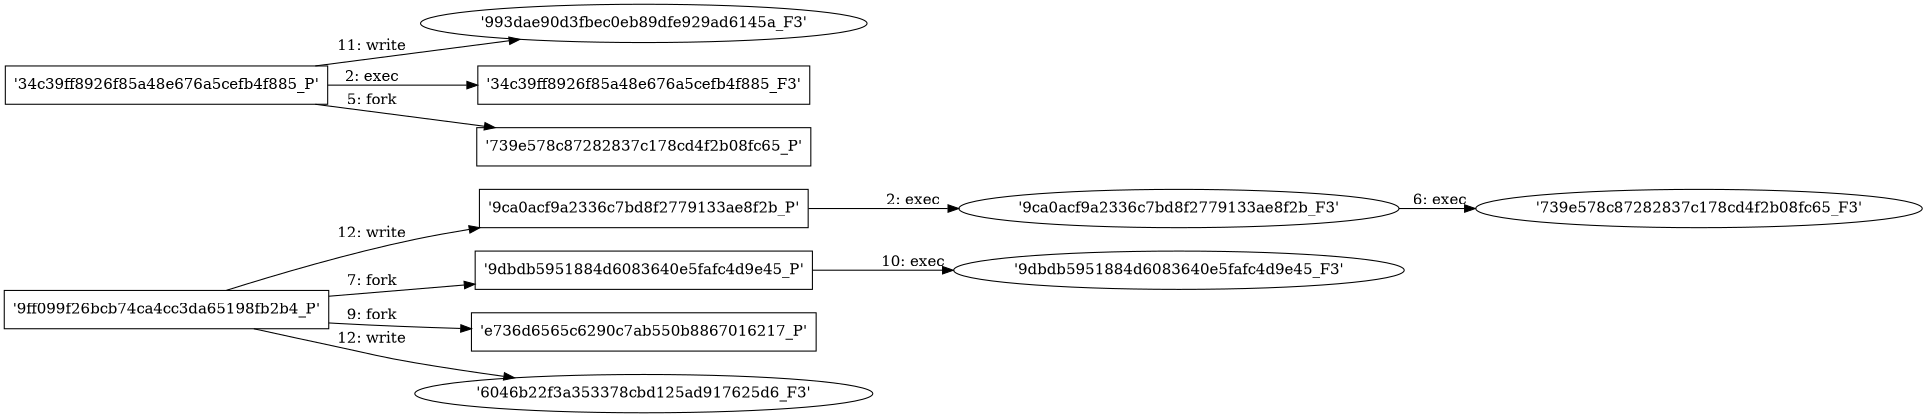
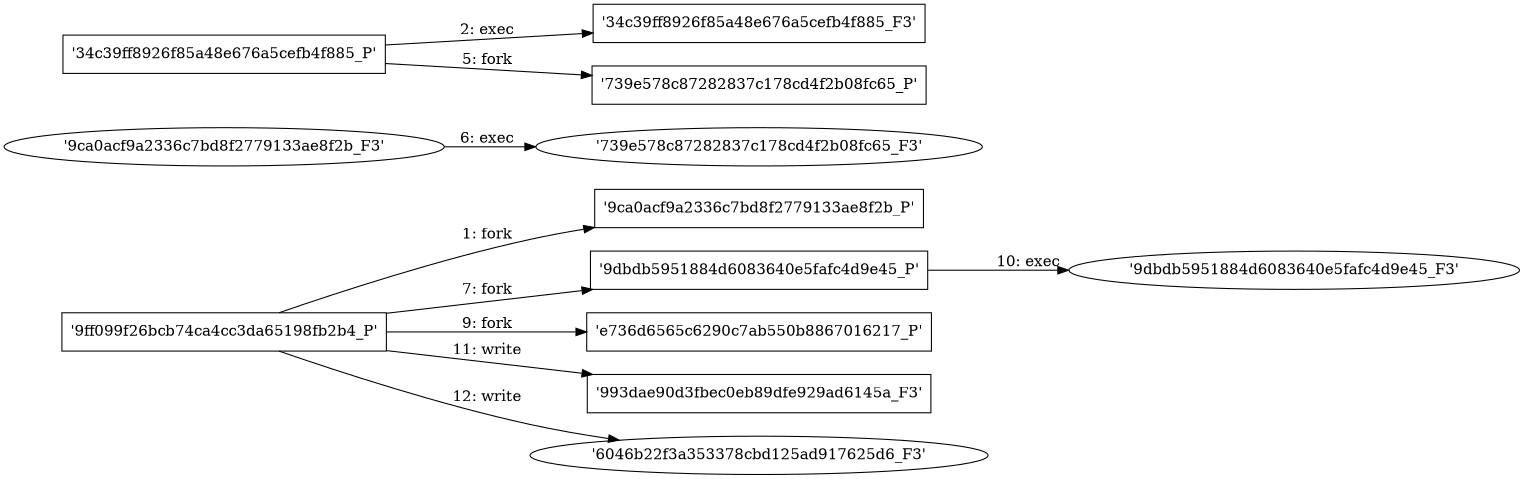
  digraph {
    engine=neato
    fixedsize=false
    fontsize=10
    nodesep=0.3
    rankdir=LR
    ranksep=0
    splines=true
    node [node_type=Process shape=box]
    "'9ff099f26bcb74ca4cc3da65198fb2b4_P'"
    "'9ca0acf9a2336c7bd8f2779133ae8f2b_P'"
    "'9dbdb5951884d6083640e5fafc4d9e45_P'"
    "'e736d6565c6290c7ab550b8867016217_P'"
-   "'993dae90d3fbec0eb89dfe929ad6145a_F3'" [node_type=file shape=ellipse]
+   "'993dae90d3fbec0eb89dfe929ad6145a_F3'" [node_type=file]
    "'6046b22f3a353378cbd125ad917625d6_F3'" [node_type=file shape=ellipse]
    "'9ca0acf9a2336c7bd8f2779133ae8f2b_F3'" [node_type=File shape=ellipse]
    "'34c39ff8926f85a48e676a5cefb4f885_P'"
    "'34c39ff8926f85a48e676a5cefb4f885_F3'" [node_type=File]
    "'739e578c87282837c178cd4f2b08fc65_P'"
    "'9dbdb5951884d6083640e5fafc4d9e45_F3'" [node_type=File shape=ellipse]
    "'739e578c87282837c178cd4f2b08fc65_F3'" [node_type=File shape=ellipse]
-   "'9ff099f26bcb74ca4cc3da65198fb2b4_P'" -> "'9ca0acf9a2336c7bd8f2779133ae8f2b_P'" [label="12: write"]
+   "'9ff099f26bcb74ca4cc3da65198fb2b4_P'" -> "'9ca0acf9a2336c7bd8f2779133ae8f2b_P'" [label="1: fork"]
    "'9ff099f26bcb74ca4cc3da65198fb2b4_P'" -> "'9dbdb5951884d6083640e5fafc4d9e45_P'" [label="7: fork"]
    "'9ff099f26bcb74ca4cc3da65198fb2b4_P'" -> "'e736d6565c6290c7ab550b8867016217_P'" [label="9: fork"]
-   "'34c39ff8926f85a48e676a5cefb4f885_P'" -> "'993dae90d3fbec0eb89dfe929ad6145a_F3'" [label="11: write"]
+   "'9ff099f26bcb74ca4cc3da65198fb2b4_P'" -> "'993dae90d3fbec0eb89dfe929ad6145a_F3'" [label="11: write"]
    "'9ff099f26bcb74ca4cc3da65198fb2b4_P'" -> "'6046b22f3a353378cbd125ad917625d6_F3'" [label="12: write"]
-   "'9ca0acf9a2336c7bd8f2779133ae8f2b_P'" -> "'9ca0acf9a2336c7bd8f2779133ae8f2b_F3'" [label="2: exec"]
    "'9dbdb5951884d6083640e5fafc4d9e45_P'" -> "'9dbdb5951884d6083640e5fafc4d9e45_F3'" [label="10: exec"]
    "'9ca0acf9a2336c7bd8f2779133ae8f2b_F3'" -> "'739e578c87282837c178cd4f2b08fc65_F3'" [label="6: exec"]
    "'34c39ff8926f85a48e676a5cefb4f885_P'" -> "'34c39ff8926f85a48e676a5cefb4f885_F3'" [label="2: exec"]
    "'34c39ff8926f85a48e676a5cefb4f885_P'" -> "'739e578c87282837c178cd4f2b08fc65_P'" [label="5: fork"]
  }
